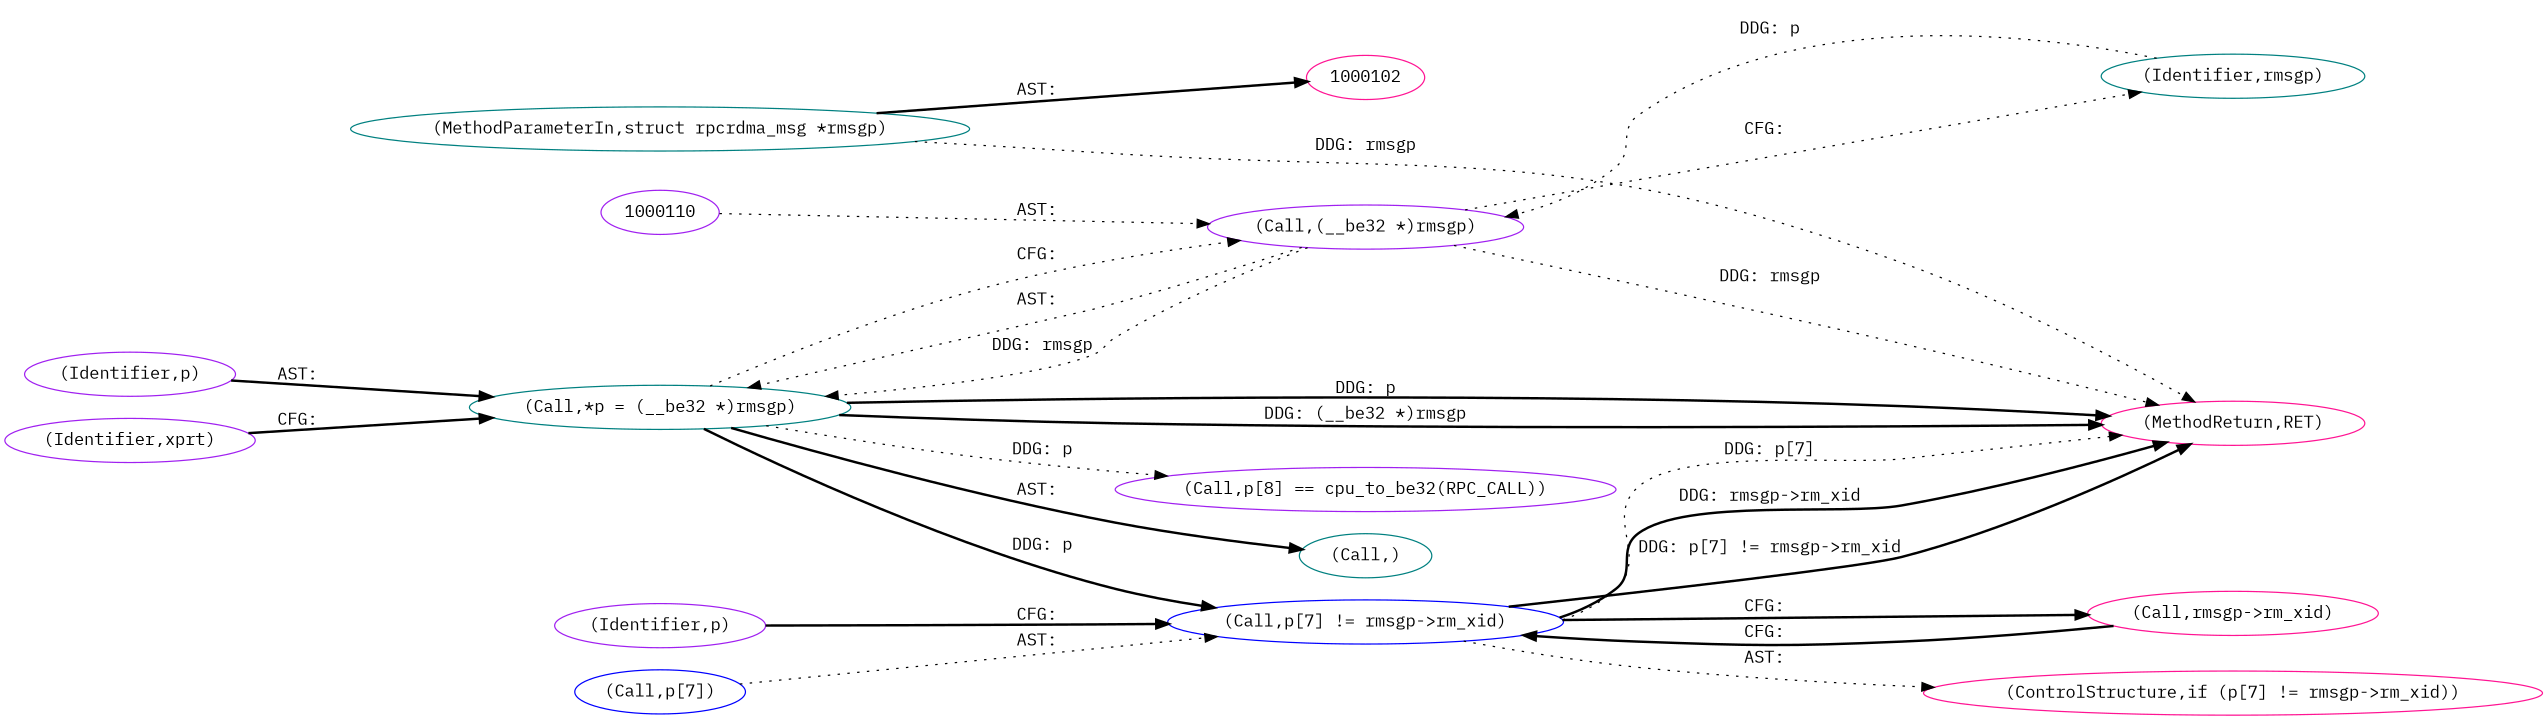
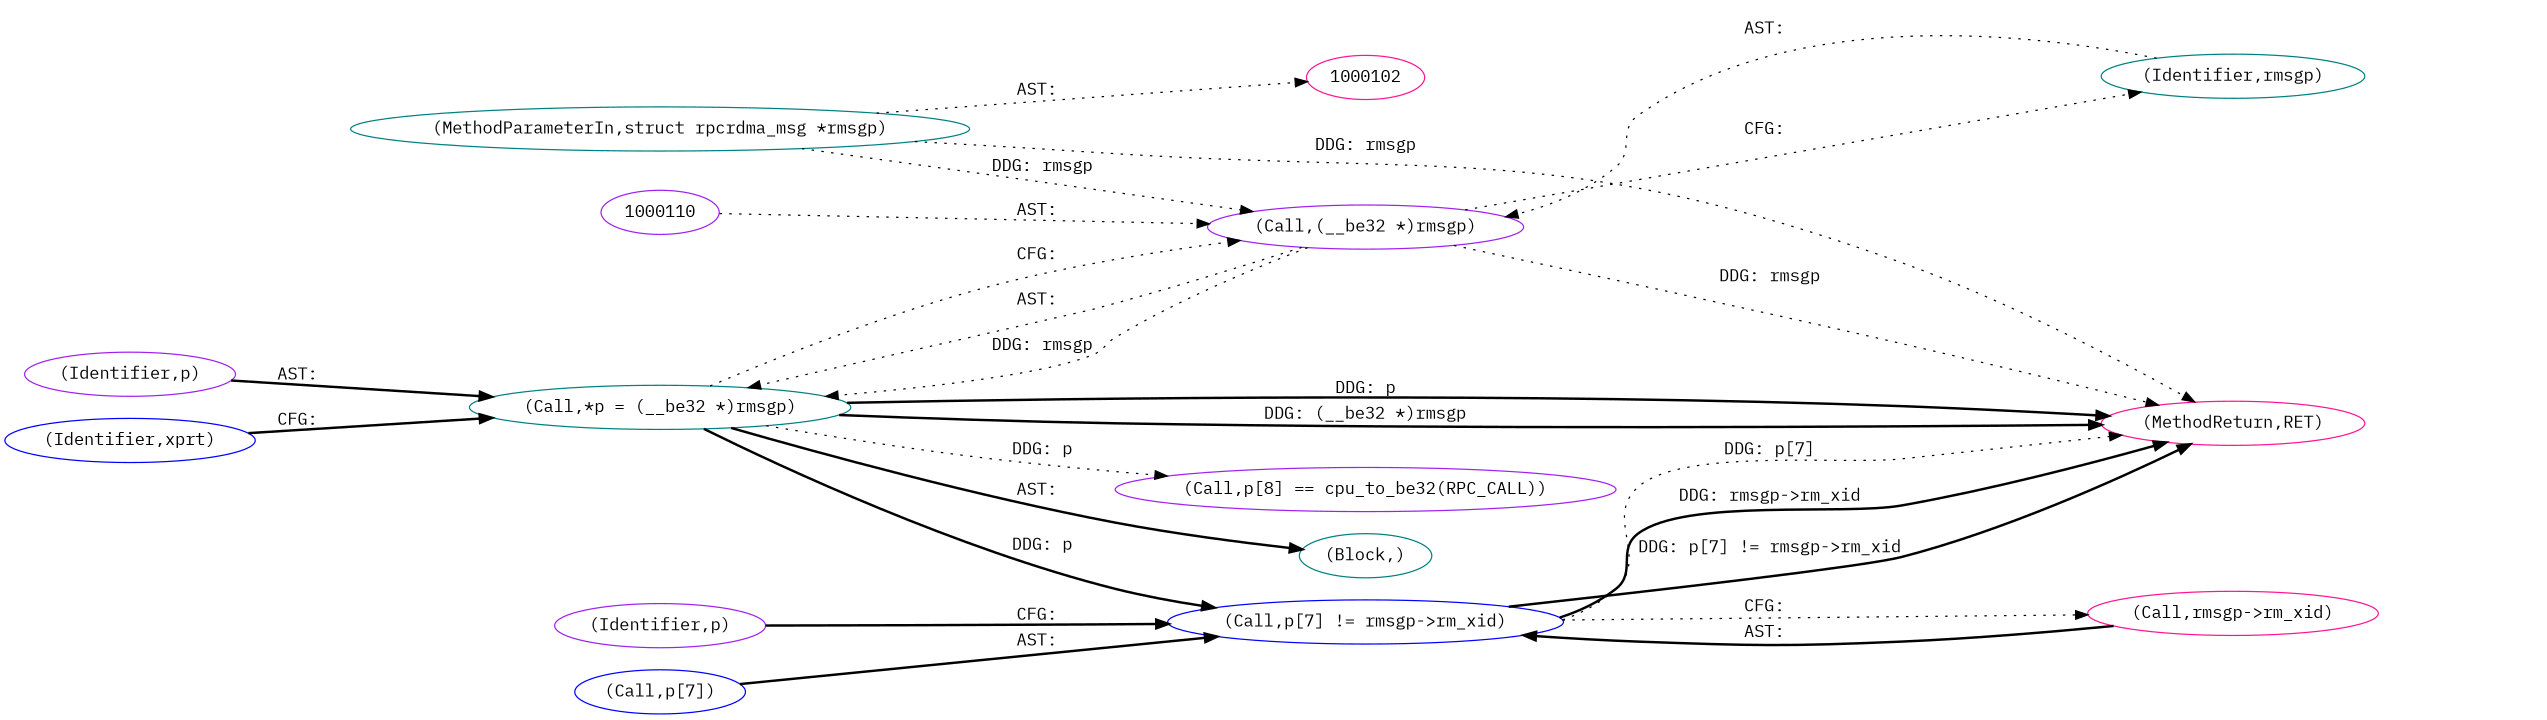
  digraph {
    fontname="IBM Plex Mono"
    rankdir=LR
    node [color=purple fontname="IBM Plex Mono"]
    edge [fontname="IBM Plex Mono" style=dotted]
    n1 [color=blue label="(Call,p[7] != rmsgp->rm_xid)"]
    n2 [color=deeppink label="(Call,rmsgp->rm_xid)"]
    n3 [color=deeppink label="(MethodReturn,RET)"]
-   n4 [color=deeppink label="(ControlStructure,if (p[7] != rmsgp->rm_xid))"]
    n5 [color=teal label="(Call,*p = (__be32 *)rmsgp)"]
    n6 [label="(Call,(__be32 *)rmsgp)"]
    n7 [label="(Call,p[8] == cpu_to_be32(RPC_CALL))"]
-   n8 [color=teal label="(Call,)"]
+   n8 [color=teal label="(Block,)"]
    n9 [color=teal label="(Identifier,rmsgp)"]
    n10 [color=teal label="(MethodParameterIn,struct rpcrdma_msg *rmsgp)"]
    1000102 [color=deeppink]
    n12 [label="(Identifier,p)"]
    n13 [label="(Identifier,p)"]
-   n14 [label="(Identifier,xprt)"]
+   n14 [color=blue label="(Identifier,xprt)"]
    n15 [color=blue label="(Call,p[7])"]
    1000110
-   n1 -> n2 [label="CFG: " style=bold]
+   n1 -> n2 [label="CFG: "]
    n1 -> n3 [label="DDG: rmsgp->rm_xid" style=bold]
    n1 -> n3 [label="DDG: p[7] != rmsgp->rm_xid" style=bold]
    n1 -> n3 [label="DDG: p[7]"]
-   n1 -> n4 [label="AST: "]
-   n2 -> n1 [label="CFG: " style=bold]
+   n2 -> n1 [label="AST: " style=bold]
    n5 -> n1 [label="DDG: p" style=bold]
    n5 -> n3 [label="DDG: p" style=bold]
    n5 -> n3 [label="DDG: (__be32 *)rmsgp" style=bold]
    n5 -> n6 [label="CFG: "]
    n5 -> n7 [label="DDG: p"]
    n5 -> n8 [label="AST: " style=bold]
    n6 -> n3 [label="DDG: rmsgp"]
    n6 -> n5 [label="AST: "]
    n6 -> n5 [label="DDG: rmsgp"]
    n6 -> n9 [label="CFG: "]
-   n9 -> n6 [label="DDG: p"]
+   n9 -> n6 [label="AST: "]
    n10 -> n3 [label="DDG: rmsgp"]
-   n10 -> 1000102 [label="AST: " style=bold]
+   n10 -> n6 [label="DDG: rmsgp"]
+   n10 -> 1000102 [label="AST: "]
    n12 -> n5 [label="AST: " style=bold]
    n13 -> n1 [label="CFG: " style=bold]
    n14 -> n5 [label="CFG: " style=bold]
-   n15 -> n1 [label="AST: "]
+   n15 -> n1 [label="AST: " style=bold]
    1000110 -> n6 [label="AST: "]
  }
